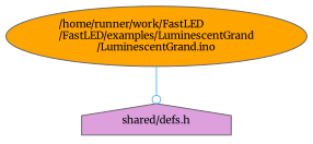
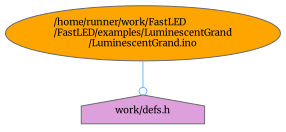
  digraph {
    fontname=Merriweather
    node [fontname=Merriweather fontsize=10 style=filled]
    n1 [color=gray40 fillcolor=orange fontcolor=black height=0.2 label="/home/runner/work/FastLED\l/FastLED/examples/LuminescentGrand\l/LuminescentGrand.ino" shape=ellipse width=0.4]
-   n2 [color=grey40 fillcolor=plum height=0.2 label="shared/defs.h" shape=house width=0.4]
+   n2 [color=grey40 fillcolor=plum height=0.2 label="work/defs.h" shape=house width=0.4]
    n1 -> n2 [color=steelblue1 fontname=Merriweather fontsize=10 labelfontname=Helvetica labelfontsize=10 style=solid arrowhead=odot]
  }
